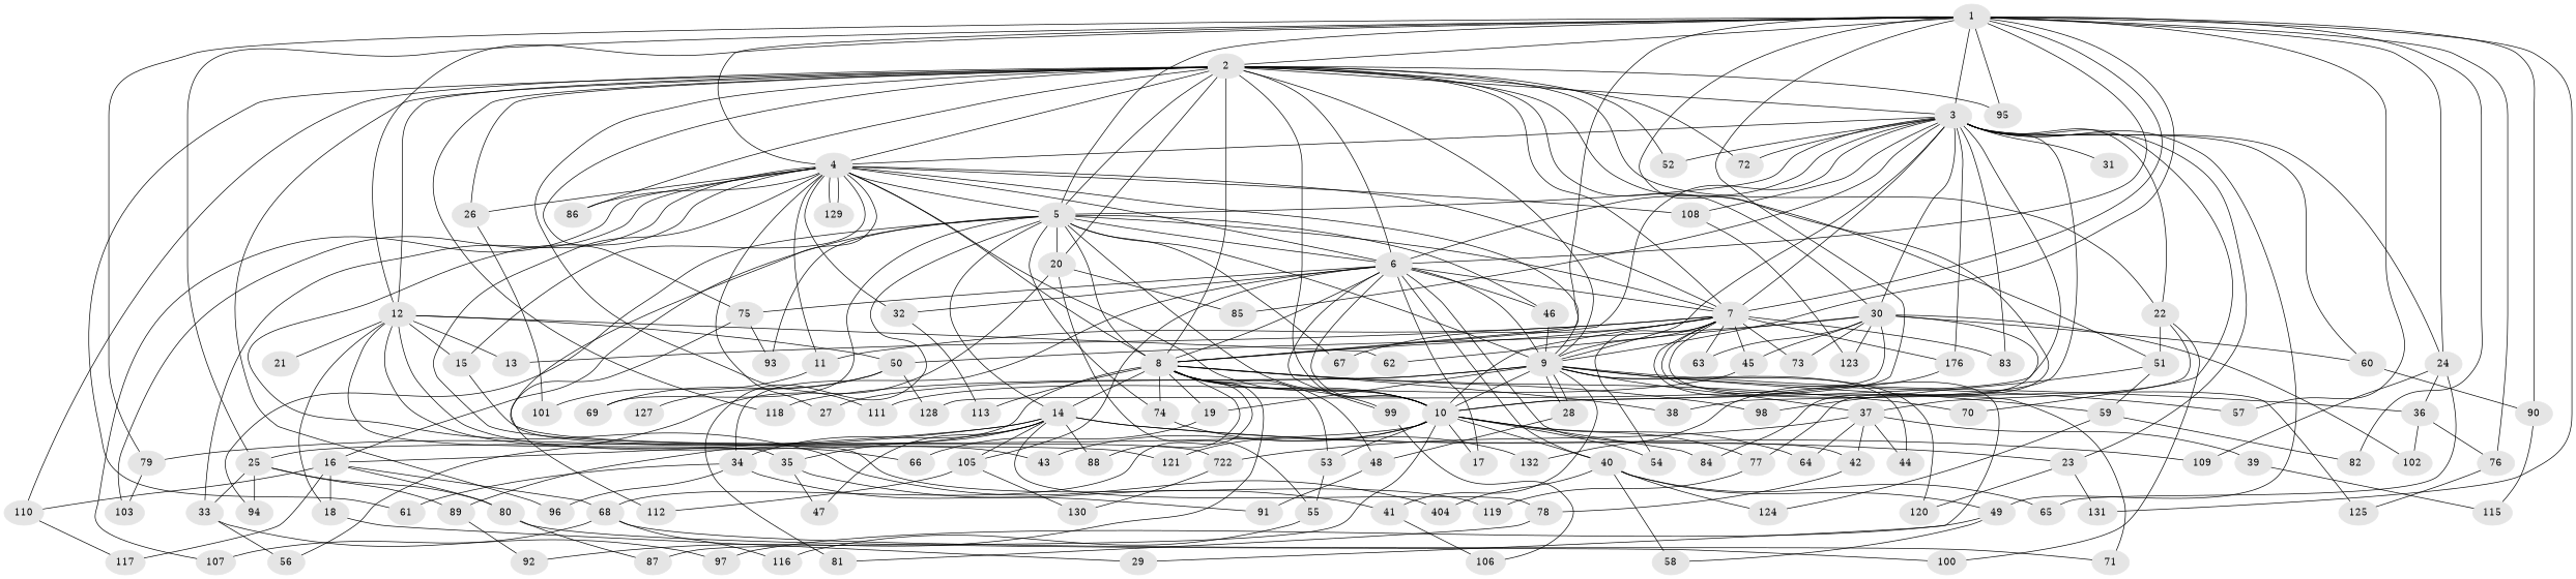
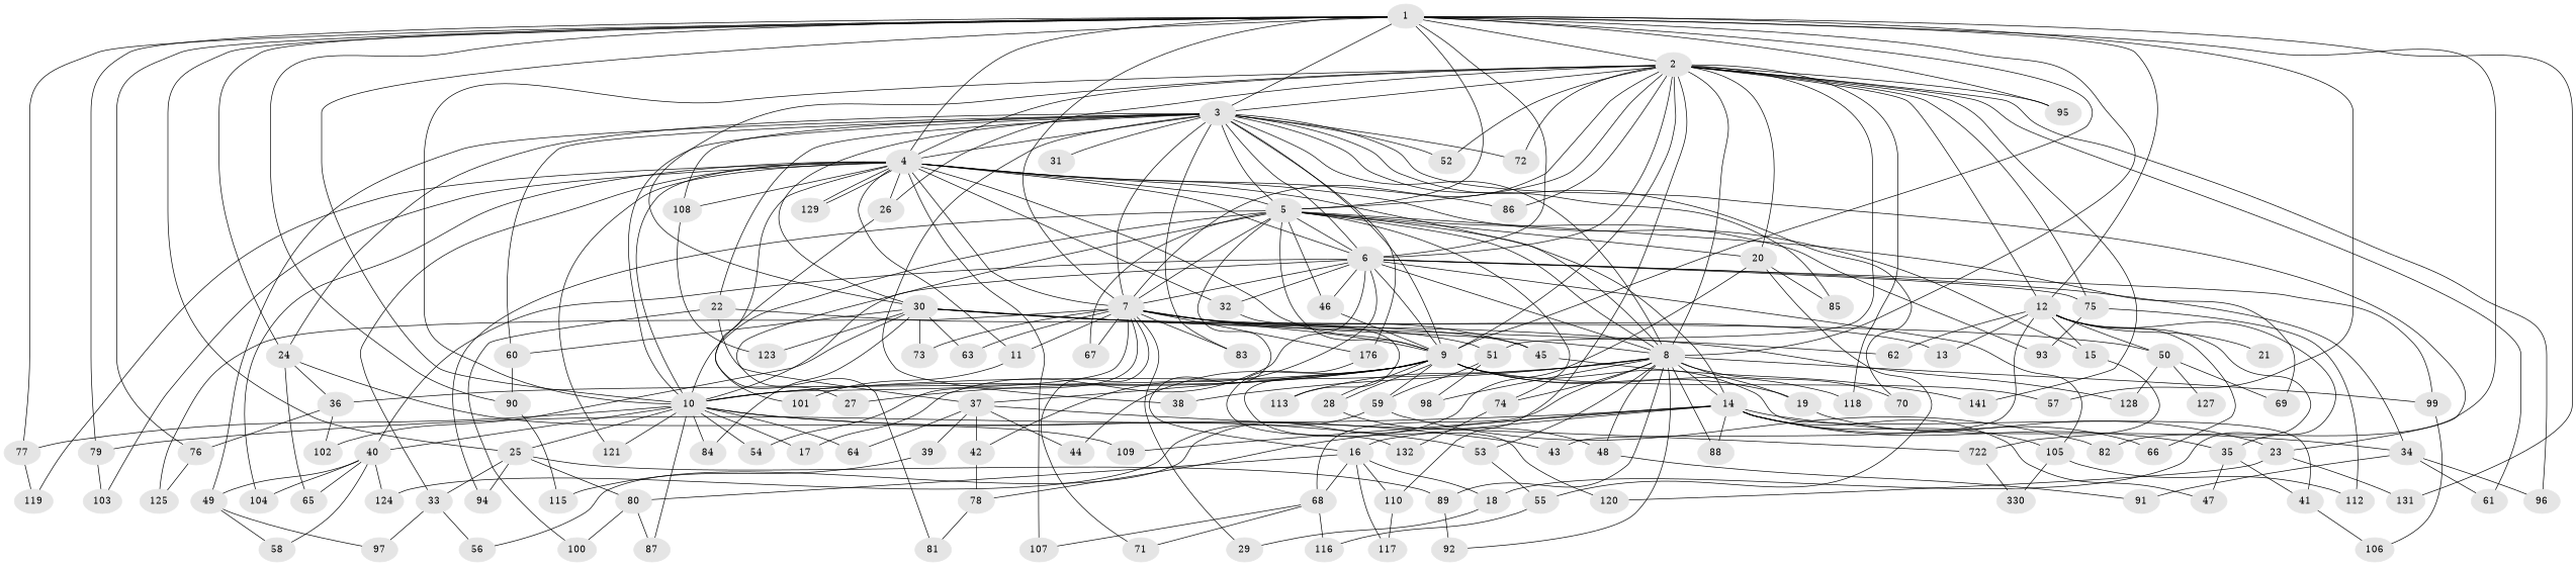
  graph {
    node [color=gray90 style=filled]
    1
    2
    3
    4
    5
    6
    7
    8
    9
    10
    12
    24
    25
    57
    76
    77
    79
    82
    90
    95
    131
    20
    22
    26
    30
    51
    52
    61
    72
    75
    86
    96
    110
-   111
+   111 [label=141]
    118
    23
    31
    38
    49
    60
    70
    83
    85
    108
    n45 [label=176]
    11
    15
    27
    32
    33
    103
-   104 [label=404]
+   104
    107
    119
    121
    129
    14
    16
    46
    67
    69
    74
    81
    93
    94
    17
    34
    40
    42
    99
    105
    13
    29
    45
    54
    63
    71
    73
    125
    19
    48
    53
    68
    88
    89
    92
    98
    113
    28
    36
    37
    41
    44
    59
    120
    43
    64
    84
    87
    21
    18
    35
    50
    62
    66
    109
    65
    80
    115
    55
    56
    100
    101
    102
    123
    128
    112
    117
    97
    58
    132
    n122 [label=722]
    47
    78
    91
    124
    106
-   130
+   130 [label=330]
    39
    116
    127
    1 -- 2
    1 -- 3
    1 -- 4
    1 -- 5
    1 -- 6
    1 -- 7
    1 -- 8
    1 -- 9
    1 -- 10
    1 -- 12
    1 -- 24
    1 -- 25
    1 -- 57
    1 -- 76
    1 -- 77
    1 -- 79
    1 -- 82
    1 -- 90
    1 -- 95
    1 -- 131
    2 -- 3
    2 -- 4
    2 -- 5
    2 -- 6
    2 -- 7
    2 -- 8
    2 -- 9
    2 -- 10
    2 -- 12
    2 -- 95
    2 -- 20
-   2 -- 22
    2 -- 26
    2 -- 30
    2 -- 51
    2 -- 52
    2 -- 61
    2 -- 72
    2 -- 75
    2 -- 86
    2 -- 96
    2 -- 110
    2 -- 111
    2 -- 118
    3 -- 4
    3 -- 5
    3 -- 6
    3 -- 7
    3 -- 8
    3 -- 9
    3 -- 10
    3 -- 24
    3 -- 22
    3 -- 30
    3 -- 52
    3 -- 72
    3 -- 23
    3 -- 31
    3 -- 38
    3 -- 49
    3 -- 60
    3 -- 70
    3 -- 83
    3 -- 85
    3 -- 108
    3 -- n45
    4 -- 5
    4 -- 6
    4 -- 7
    4 -- 8
    4 -- 9
    4 -- 10
    4 -- 26
    4 -- 86
    4 -- 108
    4 -- 11
    4 -- 15
    4 -- 27
    4 -- 32
    4 -- 33
    4 -- 103
    4 -- 104
    4 -- 107
    4 -- 119
    4 -- 121
    4 -- 129
    4 -- 129
    5 -- 6
    5 -- 7
    5 -- 8
    5 -- 9
    5 -- 10
    5 -- 20
    5 -- 14
    5 -- 16
    5 -- 46
    5 -- 67
    5 -- 69
    5 -- 74
    5 -- 81
    5 -- 93
    5 -- 94
    6 -- 7
    6 -- 8
    6 -- 9
    6 -- 10
    6 -- 75
    6 -- 32
    6 -- 46
    6 -- 17
    6 -- 34
    6 -- 40
    6 -- 42
    6 -- 99
    6 -- 105
    7 -- 8
    7 -- 9
    7 -- 10
    7 -- 83
    7 -- n45
    7 -- 11
    7 -- 67
    7 -- 13
    7 -- 29
    7 -- 45
    7 -- 54
    7 -- 63
    7 -- 71
    7 -- 73
    7 -- 125
    8 -- 10
    8 -- 38
    8 -- 70
    8 -- 14
    8 -- 74
    8 -- 99
    8 -- 19
    8 -- 48
    8 -- 53
    8 -- 68
    8 -- 88
    8 -- 89
    8 -- 92
    8 -- 98
    8 -- 113
    9 -- 10
    9 -- 57
    9 -- 118
    9 -- 27
    9 -- 19
    9 -- 28
    9 -- 28
    9 -- 36
    9 -- 37
    9 -- 41
    9 -- 44
    9 -- 59
    9 -- 120
    10 -- 25
    10 -- 77
    10 -- 121
    10 -- 17
    10 -- 40
    10 -- 54
    10 -- 53
    10 -- 43
    10 -- 64
    10 -- 84
    10 -- 87
    12 -- 15
    12 -- 13
    12 -- 43
    12 -- 21
    12 -- 18
    12 -- 35
    12 -- 50
    12 -- 62
    12 -- 66
    24 -- 36
    24 -- 109
    24 -- 65
    25 -- 33
    25 -- 94
    25 -- 89
    25 -- 80
    76 -- 125
    77 -- 119
    79 -- 103
    90 -- 115
    20 -- 85
    20 -- 55
    20 -- 56
    22 -- 51
    22 -- 37
    22 -- 100
    26 -- 101
    30 -- 60
    30 -- 45
    30 -- 63
    30 -- 73
    30 -- 84
    30 -- 50
    30 -- 62
    30 -- 102
    30 -- 123
    30 -- 128
    51 -- 98
    51 -- 59
    75 -- 93
    75 -- 112
    110 -- 117
    23 -- 131
    23 -- 120
    49 -- 97
    49 -- 58
    60 -- 90
    108 -- 123
    n45 -- 132
    11 -- 101
    15 -- n122
    32 -- 113
    33 -- 56
    33 -- 97
    14 -- 79
    14 -- 23
    14 -- 16
    14 -- 34
    14 -- 105
    14 -- 88
    14 -- 35
    14 -- 109
    14 -- 47
    14 -- 78
    16 -- 110
    16 -- 68
    16 -- 18
    16 -- 80
    16 -- 117
    46 -- 9
    74 -- 132
    34 -- 61
    34 -- 96
    34 -- 91
    40 -- 49
    40 -- 104
    40 -- 65
    40 -- 58
    40 -- 124
    42 -- 78
    99 -- 106
    105 -- 112
    105 -- 130
    45 -- 111
    19 -- 66
    48 -- 91
    53 -- 55
    68 -- 107
    68 -- 71
    68 -- 116
    89 -- 92
    28 -- 48
    36 -- 76
    36 -- 102
    37 -- 42
    37 -- 44
    37 -- 64
    37 -- n122
    37 -- 39
    41 -- 106
    59 -- 82
    59 -- 124
    18 -- 29
    35 -- 41
    35 -- 47
    50 -- 69
    50 -- 128
    50 -- 127
    80 -- 87
    80 -- 100
    55 -- 116
    n122 -- 130
    78 -- 81
    39 -- 115
  }
